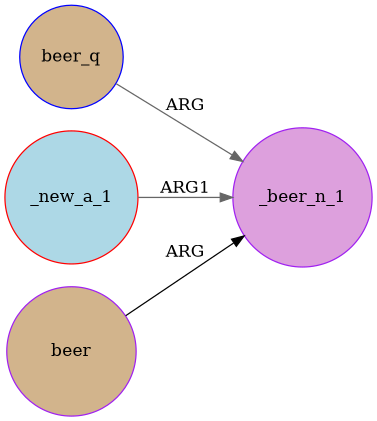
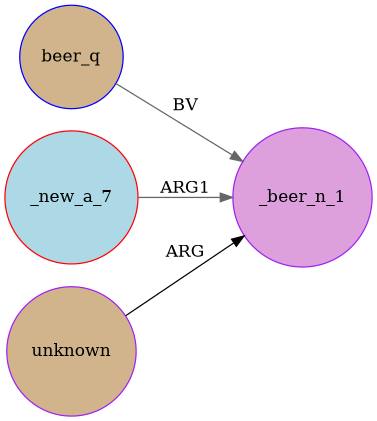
  digraph {
    rankdir=LR
    node [color=purple fillcolor=tan shape=circle style=filled]
    edge [color=gray40]
    n1 [color=blue label=beer_q]
    _beer_n_1 [fillcolor=plum]
-   _new_a_1 [color=red fillcolor=lightblue]
-   unknown [label=beer]
-   n1 -> _beer_n_1 [label=ARG]
+   _new_a_1 [color=red fillcolor=lightblue label=_new_a_7]
+   unknown
+   n1 -> _beer_n_1 [label=BV]
    _new_a_1 -> _beer_n_1 [label=ARG1]
    unknown -> _beer_n_1 [color=black label=ARG]
  }
